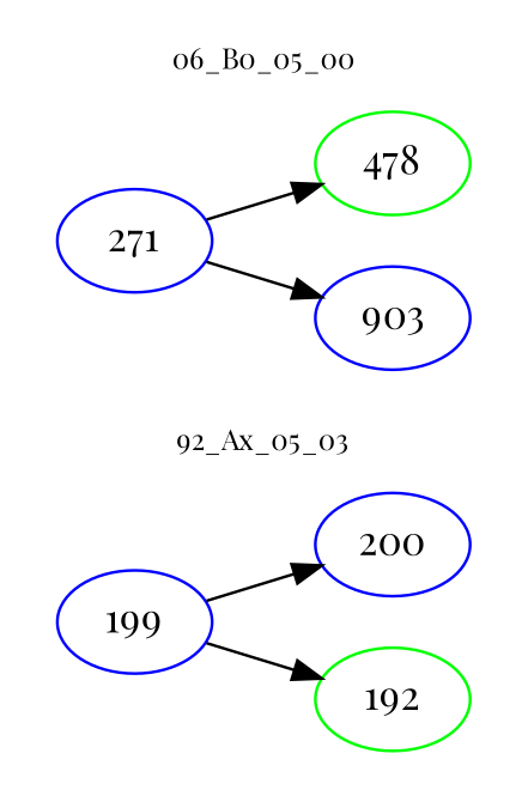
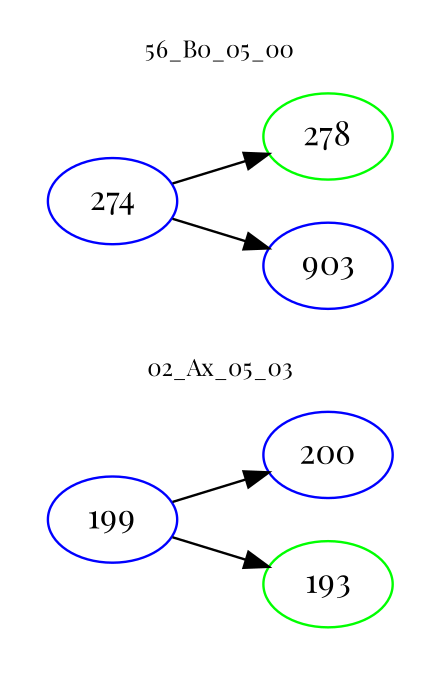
  digraph {
    fontname="Playfair Display"
    rankdir=LR
    node [color=blue fontname="Playfair Display"]
    edge [color=black fontname="Playfair Display"]
    n1 [label=199]
-   n2 [color=green label=192]
+   n2 [color=green label=193]
    n3 [label=200]
-   n4 [label=271]
+   n4 [label=274]
    n5 [label=903]
-   n6 [color=green label=478]
+   n6 [color=green label=278]
    subgraph cluster_1 {
      color=white
      fontsize=10
-     label="92_Ax_05_03"
+     label="02_Ax_05_03"
      n1
      n2
      n3
    }
    subgraph cluster_2 {
      color=white
      fontsize=10
-     label="06_B0_05_00"
+     label="56_B0_05_00"
      n4
      n5
      n6
    }
    n1 -> n2
    n1 -> n3
    n4 -> n5
    n4 -> n6
  }
